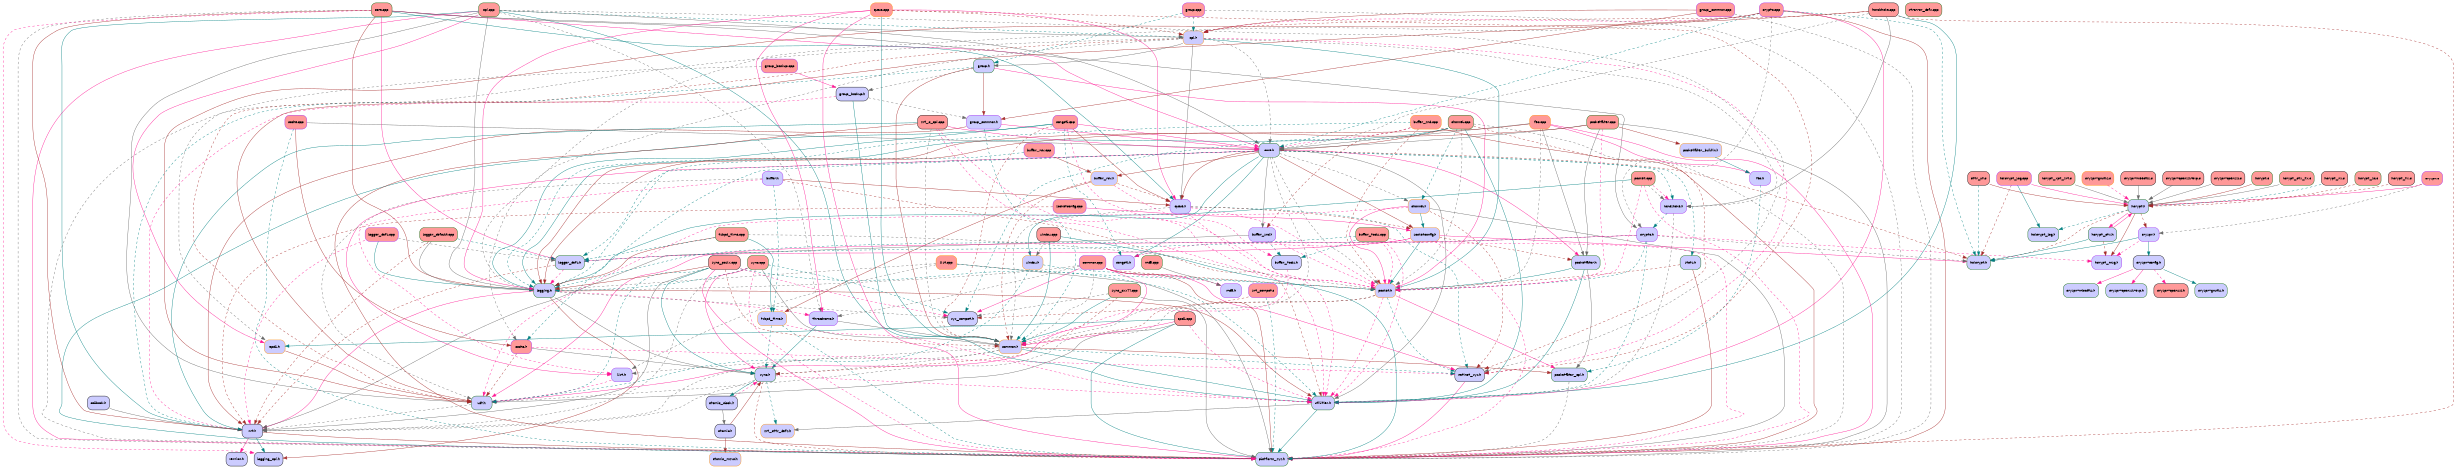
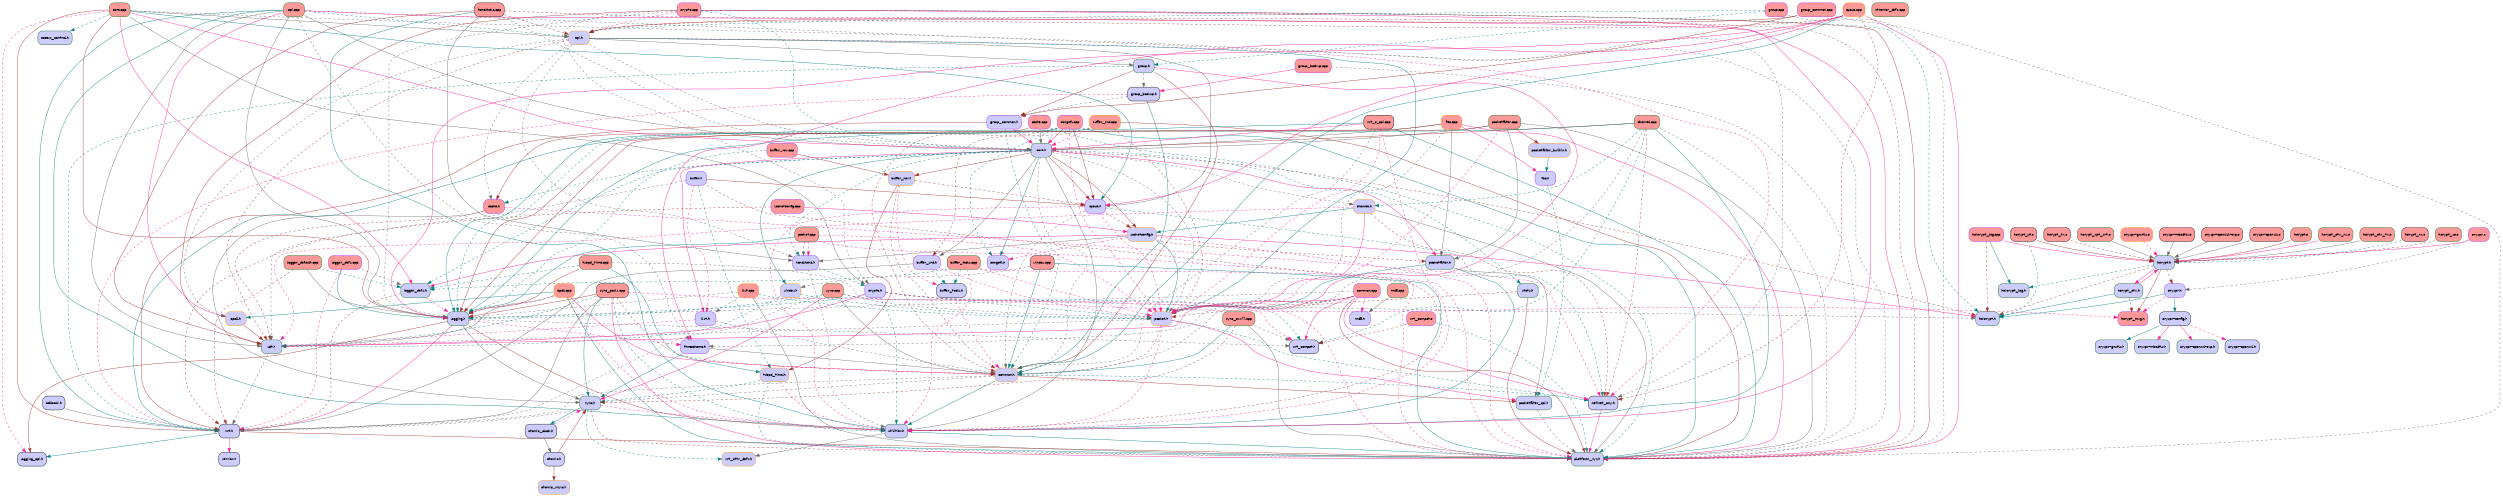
  digraph {
    fontname="Patrick Hand"
    splines=true
    node [color=darkgreen fillcolor="#ccccff" fontname="Patrick Hand" fontsize=12 shape=Mrecord style=filled]
    edge [color=teal fontname="Patrick Hand" style=dashed]
+   n1 [label="access_control.h"]
    n2 [fillcolor="#ff9999" label="api.cpp"]
    n3 [color=darkorange label="api.h"]
    n4 [label="core.h"]
    n5 [color=darkorange label="epoll.h"]
    n6 [label="logging.h"]
-   n7 [color=black label="netinet_sys.h"]
+   n7 [color=black label="netinet_any.h"]
    n8 [label="platform_sys.h"]
    n9 [color=black label="srt.h"]
    n10 [color=purple label="threadname.h"]
    n11 [label="udt.h"]
    n12 [label="utilities.h"]
    n13 [color=purple fillcolor="#ff9999" label="cache.h"]
    n14 [label="group.h"]
    n15 [color=purple label="handshake.h"]
    n16 [color=darkorange label="packet.h"]
    n17 [color=purple label="queue.h"]
    n18 [color=purple label="list.h"]
    n19 [color=darkorange label="buffer_rcv.h"]
    n20 [color=darkorange label="common.h"]
    n21 [color=purple label="buffer_snd.h"]
    n22 [label="logger_defs.h"]
    n23 [color=darkorange label="channel.h"]
    n24 [color=darkorange label="socketconfig.h"]
    n25 [color=purple label="congctl.h"]
    n26 [label="haicrypt.h"]
    n27 [label="packetfilter.h"]
    n28 [label="stats.h"]
    n29 [color=darkorange label="window.h"]
    n30 [label="sync.h"]
-   n31 [color=black label="sys_compat.h"]
+   n31 [color=black label="srt_compat.h"]
    n32 [color=black label="logging_api.h"]
    n33 [color=black label="version.h"]
    n34 [color=darkorange label="srt_attr_defs.h"]
    n35 [color=black label="group_backup.h"]
    n36 [color=purple label="group_common.h"]
    n37 [color=purple label="crypto.h"]
    n38 [label="packetfilter_api.h"]
    n39 [color=black label="atomic.h"]
    n40 [color=darkorange label="atomic_msvc.h"]
    n41 [color=black label="atomic_clock.h"]
    n42 [color=purple label="buffer.h"]
    n43 [color=darkorange label="tsbpd_time.h"]
    n44 [color=purple fillcolor="#ff9999" label="buffer_rcv.cpp"]
    n45 [color=black label="buffer_tools.h"]
    n46 [color=darkorange fillcolor="#ff9999" label="buffer_snd.cpp"]
    n47 [fillcolor="#ff9999" label="buffer_tools.cpp"]
    n48 [color=purple fillcolor="#ff9999" label="cache.cpp"]
    n49 [color=black label="callback.h"]
    n50 [fillcolor="#ff9999" label="channel.cpp"]
    n51 [color=purple fillcolor="#ff9999" label="common.cpp"]
    n52 [color=purple label="md5.h"]
    n53 [color=purple fillcolor="#ff9999" label="congctl.cpp"]
    n54 [fillcolor="#ff9999" label="core.cpp"]
-   n55 [color=purple label="hcrypt_msg.h"]
+   n55 [color=purple fillcolor="#ff9999" label="hcrypt_msg.h"]
    n56 [color=purple fillcolor="#ff9999" label="crypto.cpp"]
    n57 [color=black label="cryspr-config.h"]
    n58 [label="cryspr-gnutls.h"]
    n59 [label="cryspr-mbedtls.h"]
    n60 [label="cryspr-openssl-evp.h"]
-   n61 [color=black fillcolor="#ff9999" label="cryspr-openssl.h"]
+   n61 [color=black label="cryspr-openssl.h"]
    n62 [color=darkorange fillcolor="#ff9999" label="cryspr-gnutls.c"]
    n63 [label="hcrypt.h"]
    n64 [color=purple label="cryspr.h"]
    n65 [label="haicrypt_log.h"]
    n66 [label="hcrypt_ctx.h"]
    n67 [color=black fillcolor="#ff9999" label="cryspr-mbedtls.c"]
    n68 [color=black fillcolor="#ff9999" label="cryspr-openssl-evp.c"]
    n69 [color=black fillcolor="#ff9999" label="cryspr-openssl.c"]
    n70 [color=purple fillcolor="#ff9999" label="cryspr.c"]
-   n71 [color=black fillcolor="#ff9999" label="epoll.cpp"]
+   n71 [color=darkorange fillcolor="#ff9999" label="epoll.cpp"]
    n72 [color=darkorange fillcolor="#ff9999" label="fec.cpp"]
    n73 [color=purple label="fec.h"]
    n74 [color=purple fillcolor="#ff9999" label="group.cpp"]
    n75 [color=purple fillcolor="#ff9999" label="group_backup.cpp"]
    n76 [color=purple fillcolor="#ff9999" label="group_common.cpp"]
    n77 [color=purple fillcolor="#ff9999" label="haicrypt_log.cpp"]
    n78 [color=black fillcolor="#ff9999" label="handshake.cpp"]
    n79 [fillcolor="#ff9999" label="hcrypt.c"]
+   n80 [fillcolor="#ff9999" label="hcrypt_ctx_rx.c"]
    n81 [fillcolor="#ff9999" label="hcrypt_ctx_tx.c"]
    n82 [color=black fillcolor="#ff9999" label="hcrypt_rx.c"]
    n83 [fillcolor="#ff9999" label="hcrypt_sa.c"]
    n84 [color=black fillcolor="#ff9999" label="hcrypt_tx.c"]
-   n85 [color=black fillcolor="#ff9999" label="attr_ut.c"]
+   n85 [color=black fillcolor="#ff9999" label="hcrypt_ut.c"]
    n86 [fillcolor="#ff9999" label="hcrypt_xpt_srt.c"]
    n87 [color=darkorange fillcolor="#ff9999" label="list.cpp"]
    n88 [fillcolor="#ff9999" label="logger_default.cpp"]
    n89 [color=purple fillcolor="#ff9999" label="logger_defs.cpp"]
    n90 [fillcolor="#ff9999" label="md5.cpp"]
    n91 [fillcolor="#ff9999" label="packet.cpp"]
    n92 [fillcolor="#ff9999" label="packetfilter.cpp"]
    n93 [color=darkorange label="packetfilter_builtin.h"]
    n94 [color=darkorange fillcolor="#ff9999" label="queue.cpp"]
    n95 [color=purple fillcolor="#ff9999" label="socketconfig.cpp"]
    n96 [color=black fillcolor="#ff9999" label="srt_c_api.cpp"]
    n97 [color=purple fillcolor="#ff9999" label="srt_compat.c"]
    n98 [fillcolor="#ff9999" label="strerror_defs.cpp"]
    n99 [fillcolor="#ff9999" label="sync.cpp"]
    n100 [fillcolor="#ff9999" label="sync_cxx11.cpp"]
    n101 [color=black fillcolor="#ff9999" label="sync_posix.cpp"]
    n102 [fillcolor="#ff9999" label="tsbpd_time.cpp"]
    n103 [color=black fillcolor="#ff9999" label="window.cpp"]
    n2 -> n3
    n2 -> n4 [color=gray40 style=solid]
    n2 -> n5 [color=deeppink style=solid]
    n2 -> n6 [color=gray40 style=solid]
    n2 -> n7 [color=gray40]
    n2 -> n8 [color=deeppink style=solid]
    n2 -> n9 [style=solid]
    n2 -> n10 [color=gray40]
    n2 -> n11 [color=gray40 style=solid]
    n2 -> n12 [style=solid]
    n3 -> n4 [color=gray40]
    n3 -> n5 [color=gray40]
    n3 -> n7 [color=deeppink]
    n3 -> n11 [color=brown]
    n3 -> n13 [color=gray40]
    n3 -> n14 [color=gray40 style=solid]
    n3 -> n15 [color=gray40]
    n3 -> n16 [style=solid]
    n3 -> n17 [color=gray40 style=solid]
    n4 -> n12 [color=gray40 style=solid]
    n4 -> n13
    n4 -> n15
    n4 -> n16 [color=gray40]
    n4 -> n17 [color=brown style=solid]
    n4 -> n18 [color=deeppink style=solid]
    n4 -> n19 [color=brown style=solid]
    n4 -> n20 [color=gray40]
    n4 -> n21 [color=gray40 style=solid]
    n4 -> n22
    n4 -> n23 [color=gray40]
    n4 -> n24 [color=brown style=solid]
    n4 -> n25 [style=solid]
    n4 -> n26 [color=brown]
    n4 -> n27 [color=deeppink style=solid]
    n4 -> n28
    n4 -> n29 [style=solid]
    n5 -> n11 [color=brown style=solid]
    n6 -> n9 [color=deeppink style=solid]
    n6 -> n10 [color=deeppink]
    n6 -> n12 [color=brown style=solid]
    n6 -> n30 [color=gray40 style=solid]
    n6 -> n31 [color=gray40]
    n6 -> n32 [color=brown style=solid]
    n7 -> n8 [color=deeppink style=solid]
    n9 -> n8 [color=brown style=solid]
    n9 -> n32 [style=solid]
    n9 -> n33 [color=deeppink style=solid]
    n10 -> n20 [color=gray40 style=solid]
    n10 -> n30 [style=solid]
    n11 -> n9 [color=gray40]
    n12 -> n8 [style=solid]
    n12 -> n34 [color=gray40 style=solid]
    n13 -> n7 [color=deeppink]
    n13 -> n11 [color=brown]
    n13 -> n30 [color=gray40 style=solid]
    n14 -> n9
    n14 -> n16 [color=deeppink style=solid]
    n14 -> n20 [color=brown style=solid]
    n14 -> n35 [color=gray40]
    n14 -> n36 [color=brown style=solid]
    n15 -> n12 [color=gray40]
    n15 -> n37
    n16 -> n7
    n16 -> n11 [color=gray40]
    n16 -> n12 [color=deeppink]
    n16 -> n20 [color=brown]
    n16 -> n38 [color=deeppink style=solid]
    n17 -> n7
    n17 -> n12 [color=deeppink]
    n17 -> n16 [color=deeppink]
    n17 -> n20 [color=gray40]
    n17 -> n24 [color=brown]
    n18 -> n11 [color=deeppink]
-   n20 -> n18 [color=gray40]
+   n18 -> n20 [color=gray40]
    n19 -> n17 [color=brown]
    n19 -> n20 [color=brown]
    n19 -> n43 [color=brown style=solid]
    n19 -> n45 [color=deeppink]
    n20 -> n7
    n20 -> n9 [color=gray40]
    n20 -> n12 [style=solid]
    n20 -> n30 [color=gray40]
    n20 -> n38 [color=brown style=solid]
    n21 -> n9 [color=gray40 style=solid]
    n21 -> n16 [color=deeppink]
    n21 -> n45
    n22 -> n6 [color=deeppink]
    n22 -> n9 [color=brown]
    n23 -> n7 [color=brown]
    n23 -> n8 [color=gray40 style=solid]
    n23 -> n11 [color=deeppink]
    n23 -> n16 [color=deeppink style=solid]
    n23 -> n24 [style=solid]
    n24 -> n8 [color=deeppink]
+   n24 -> n15 [color=gray40 style=solid]
    n24 -> n16 [style=solid]
    n24 -> n22 [color=deeppink style=solid]
    n24 -> n25 [color=deeppink]
    n24 -> n26 [color=deeppink style=solid]
    n24 -> n27 [color=brown]
    n27 -> n12 [style=solid]
    n27 -> n16 [style=solid]
    n27 -> n38 [color=gray40 style=solid]
    n28 -> n8 [color=brown style=solid]
    n28 -> n16 [color=brown]
    n29 -> n11
    n29 -> n16
    n30 -> n8 [color=brown]
    n30 -> n9 [color=gray40]
    n30 -> n12 [color=deeppink]
    n30 -> n34
    n30 -> n41 [style=solid]
    n35 -> n9 [color=deeppink]
    n35 -> n20 [style=solid]
    n35 -> n36 [color=gray40]
    n36 -> n4 [color=deeppink style=solid]
    n36 -> n9 [color=brown style=solid]
    n36 -> n20
    n37 -> n6
    n37 -> n11 [color=deeppink style=solid]
    n37 -> n12
    n37 -> n16
    n37 -> n26 [color=gray40]
    n37 -> n55 [color=deeppink]
    n38 -> n8 [color=gray40]
    n39 -> n30 [color=brown style=solid]
    n39 -> n40 [color=brown style=solid]
    n41 -> n30 [color=deeppink]
    n41 -> n39 [color=gray40 style=solid]
    n42 -> n11 [color=gray40]
    n42 -> n12 [color=brown]
    n42 -> n17 [color=brown style=solid]
    n42 -> n18 [color=deeppink]
    n42 -> n43
    n43 -> n8
    n43 -> n12 [color=deeppink]
    n43 -> n30
    n44 -> n6
    n44 -> n19 [color=brown style=solid]
    n45 -> n20 [color=deeppink]
    n46 -> n4 [color=deeppink]
    n46 -> n6
    n46 -> n8 [color=brown style=solid]
    n46 -> n16 [color=brown]
    n46 -> n21 [color=brown]
    n47 -> n8 [color=deeppink]
    n47 -> n12 [color=deeppink]
    n47 -> n16 [color=deeppink]
    n47 -> n22
    n47 -> n45
    n48 -> n4 [color=gray40 style=solid]
    n48 -> n8
    n48 -> n13 [color=brown style=solid]
    n49 -> n9 [color=gray40 style=solid]
    n50 -> n4 [color=brown style=solid]
    n50 -> n6 [style=solid]
    n50 -> n7 [color=brown]
    n50 -> n8 [color=gray40]
    n50 -> n12 [style=solid]
    n50 -> n16 [color=gray40]
    n50 -> n23
    n50 -> n31
    n51 -> n6 [color=gray40]
    n51 -> n7 [color=deeppink style=solid]
    n51 -> n8 [color=brown style=solid]
    n51 -> n10 [color=gray40]
    n51 -> n11 [color=deeppink style=solid]
    n51 -> n16 [color=brown]
    n51 -> n20 [color=gray40]
    n51 -> n31 [color=deeppink style=solid]
    n51 -> n52 [color=deeppink]
    n53 -> n4 [color=deeppink style=solid]
    n53 -> n6 [style=solid]
    n53 -> n8 [style=solid]
    n53 -> n16 [color=deeppink]
    n53 -> n17 [color=brown style=solid]
    n53 -> n20 [color=brown]
    n53 -> n25
+   n54 -> n1
    n54 -> n3 [color=gray40 style=solid]
    n54 -> n4 [color=deeppink style=solid]
    n54 -> n6 [color=brown style=solid]
    n54 -> n8 [color=gray40]
    n54 -> n9 [color=brown style=solid]
    n54 -> n17 [style=solid]
    n54 -> n22 [color=deeppink style=solid]
    n54 -> n32 [color=deeppink]
    n54 -> n37 [color=gray40 style=solid]
    n56 -> n3 [color=deeppink]
    n56 -> n4
    n56 -> n6 [color=gray40]
    n56 -> n8 [color=brown style=solid]
    n56 -> n11 [color=brown style=solid]
    n56 -> n12 [color=deeppink style=solid]
    n56 -> n26
    n56 -> n37 [color=gray40]
    n57 -> n58 [style=solid]
    n57 -> n59 [color=deeppink style=solid]
    n57 -> n60 [color=deeppink style=solid]
    n57 -> n61 [color=deeppink]
    n62 -> n63 [color=deeppink]
    n63 -> n26 [color=brown]
    n63 -> n55 [color=brown style=solid]
    n63 -> n64 [color=brown]
    n63 -> n65
    n63 -> n66 [color=deeppink style=solid]
    n64 -> n26 [style=solid]
    n64 -> n55 [color=deeppink]
    n64 -> n57 [style=solid]
    n66 -> n26 [style=solid]
    n66 -> n55 [color=brown]
    n66 -> n63 [color=deeppink style=solid]
    n67 -> n63 [color=gray40 style=solid]
    n68 -> n63 [color=gray40 style=solid]
    n69 -> n63 [color=gray40 style=solid]
    n70 -> n63 [color=deeppink style=solid]
    n70 -> n64 [color=gray40]
    n71 -> n5 [style=solid]
+   n71 -> n6 [color=deeppink]
    n71 -> n8 [style=solid]
    n71 -> n11 [color=gray40 style=solid]
    n71 -> n12 [color=deeppink]
    n71 -> n20 [color=deeppink style=solid]
    n72 -> n4 [color=gray40 style=solid]
    n72 -> n6 [color=brown style=solid]
    n72 -> n8 [color=deeppink style=solid]
    n72 -> n16 [color=gray40]
    n72 -> n27 [color=gray40 style=solid]
    n72 -> n73 [color=deeppink style=solid]
    n73 -> n38
    n74 -> n3
    n74 -> n8 [color=gray40]
    n74 -> n14
    n75 -> n8 [color=gray40]
    n75 -> n35 [color=deeppink style=solid]
    n76 -> n3 [color=brown style=solid]
    n76 -> n8 [color=gray40]
    n76 -> n36 [color=brown style=solid]
    n77 -> n26 [color=brown]
    n77 -> n63 [color=deeppink style=solid]
    n77 -> n65 [style=solid]
    n78 -> n3 [color=brown]
    n78 -> n4 [color=gray40]
    n78 -> n8 [color=brown]
    n78 -> n11 [color=brown style=solid]
    n78 -> n12 [style=solid]
    n78 -> n15 [color=gray40 style=solid]
    n79 -> n63 [color=brown style=solid]
+   n80 -> n63 [color=deeppink style=solid]
    n81 -> n63 [color=gray40 style=solid]
    n82 -> n63
    n83 -> n63 [color=brown]
    n84 -> n63 [color=brown]
    n85 -> n26
    n85 -> n63 [color=brown style=solid]
    n86 -> n63 [color=gray40 style=solid]
    n87 -> n6 [color=gray40]
    n87 -> n8 [color=gray40 style=solid]
    n87 -> n16
    n87 -> n18 [color=gray40]
    n88 -> n6 [color=gray40 style=solid]
    n88 -> n9 [color=brown]
    n88 -> n22
    n89 -> n6 [style=solid]
    n89 -> n9 [color=deeppink]
    n89 -> n22 [color=gray40]
    n90 -> n52 [color=gray40 style=solid]
    n91 -> n6 [style=solid]
    n91 -> n8 [color=deeppink]
    n91 -> n15 [color=gray40]
    n91 -> n15 [color=deeppink]
    n91 -> n16 [color=deeppink]
    n92 -> n4 [color=gray40 style=solid]
    n92 -> n6 [color=brown style=solid]
    n92 -> n8 [color=gray40 style=solid]
    n92 -> n16 [color=deeppink]
    n92 -> n27 [color=gray40 style=solid]
    n92 -> n93 [color=brown style=solid]
    n93 -> n73 [style=solid]
    n94 -> n3 [color=brown]
    n94 -> n6 [color=deeppink style=solid]
    n94 -> n7 [color=brown]
    n94 -> n8 [color=deeppink style=solid]
    n94 -> n10 [color=deeppink style=solid]
    n94 -> n17 [color=deeppink style=solid]
    n94 -> n20 [style=solid]
    n95 -> n9 [color=brown]
    n95 -> n24 [color=deeppink style=solid]
    n96 -> n4 [color=deeppink style=solid]
-   n96 -> n8 [color=brown style=solid]
+   n96 -> n8 [style=solid]
    n96 -> n9 [style=solid]
    n96 -> n12 [color=deeppink]
    n96 -> n16 [color=deeppink]
    n96 -> n20 [color=gray40]
    n97 -> n8
    n97 -> n31 [color=brown]
    n99 -> n6
    n99 -> n8 [color=deeppink]
    n99 -> n9 [color=gray40]
    n99 -> n20 [color=gray40 style=solid]
    n99 -> n30 [color=deeppink style=solid]
    n99 -> n31
    n100 -> n8 [color=gray40 style=solid]
    n100 -> n20 [style=solid]
    n100 -> n30 [color=brown]
    n100 -> n31 [color=gray40]
    n101 -> n6 [color=brown style=solid]
    n101 -> n8 [color=deeppink style=solid]
    n101 -> n9 [color=gray40 style=solid]
    n101 -> n11
    n101 -> n12
    n101 -> n20 [color=brown]
    n101 -> n30 [style=solid]
    n101 -> n31 [color=deeppink]
    n102 -> n6 [color=brown style=solid]
    n102 -> n16 [color=gray40]
    n102 -> n22
    n102 -> n43 [style=solid]
    n103 -> n8 [style=solid]
    n103 -> n20 [style=solid]
    n103 -> n29 [color=gray40]
  }
